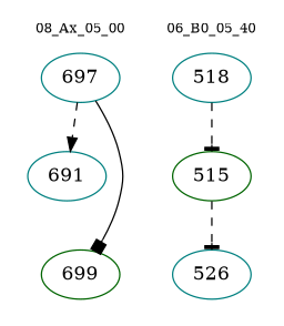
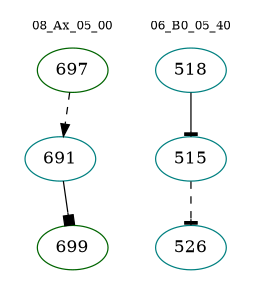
  digraph {
    node [color=darkgreen]
    edge [arrowhead=tee color=black style=dashed]
-   n1 [color=teal label=697]
+   n1 [label=697]
    n2 [color=teal label=691]
    n3 [label=699]
    n4 [color=teal label=518]
-   n5 [label=515]
+   n5 [color=teal label=515]
    n6 [color=teal label=526]
    subgraph cluster_1 {
      color=white
      fontsize=10
      label="08_Ax_05_00"
      n1
      n2
      n3
    }
    subgraph cluster_2 {
      color=white
      fontsize=10
      label="06_B0_05_40"
      n4
      n5
      n6
    }
    n1 -> n2 [arrowhead=normal]
-   n1 -> n3 [arrowhead=box style=solid]
-   n4 -> n5
+   n2 -> n3 [arrowhead=box style=solid]
+   n4 -> n5 [style=solid]
    n5 -> n6
  }
